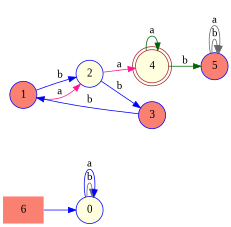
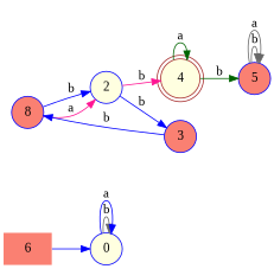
  digraph {
    fontname="Liberation Serif"
    rankdir=LR
    node [color=blue fillcolor=salmon fontname="Liberation Serif" shape=circle style=filled]
    edge [color=blue fontname="Liberation Serif"]
    n1 [fillcolor=lightyellow label=0]
-   n2 [label=1]
+   n2 [label=8]
    n3 [fillcolor=lightyellow label=2]
    n4 [label=3]
    n5 [color=brown fillcolor=lightyellow label=4 shape=doublecircle]
    n6 [label=5]
    6 [shape=plaintext]
    n1 -> n1 [color=gray40 label=b]
    n1 -> n1 [label=a]
    n2 -> n3 [label=b]
    n2 -> n3 [color=deeppink label=a]
    n3 -> n4 [label=b]
-   n3 -> n5 [color=deeppink label=a]
+   n3 -> n5 [color=deeppink label=b]
    n4 -> n2 [label=b]
    n5 -> n5 [color=darkgreen label=a]
    n5 -> n6 [color=darkgreen label=b]
    n6 -> n6 [color=gray40 label=b]
    n6 -> n6 [color=gray40 label=a]
    6 -> n1
  }
